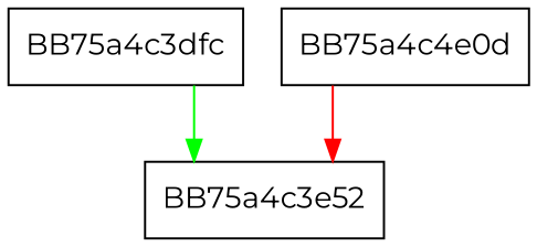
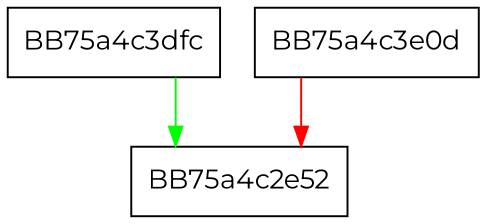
  digraph {
    fontname=Montserrat
    splines=ortho
    node [fontname=Montserrat shape=box]
    edge [fontname=Montserrat]
    BB75a4c3dfc
-   BB75a4c3e52
-   BB75a4c3e0d [label=BB75a4c4e0d]
+   BB75a4c3e52 [label=BB75a4c2e52]
+   BB75a4c3e0d
    BB75a4c3dfc -> BB75a4c3e52 [color=green]
    BB75a4c3e0d -> BB75a4c3e52 [color=red]
  }
